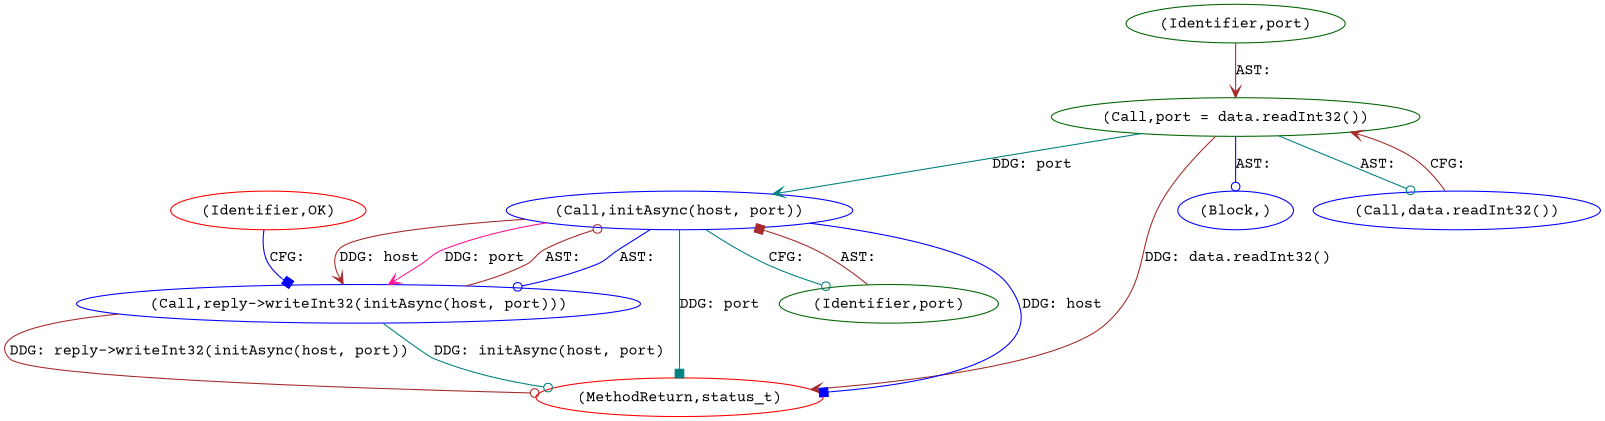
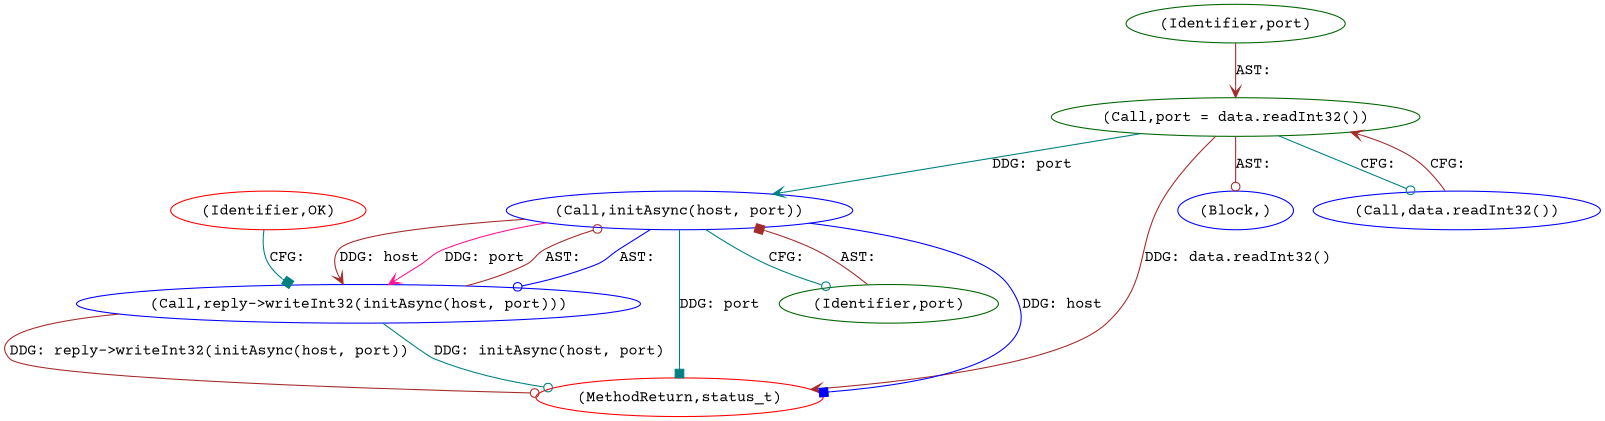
  digraph {
    fontname="Courier Prime"
    node [color=blue fontname="Courier Prime"]
    edge [arrowhead=odot color=brown fontname="Courier Prime"]
    n1 [color=darkgreen label="(Call,port = data.readInt32())"]
    n2 [label="(Call,initAsync(host, port))"]
    n3 [color=red label="(MethodReturn,status_t)"]
    n4 [label="(Block,)"]
    n5 [label="(Call,data.readInt32())"]
    n6 [label="(Call,reply->writeInt32(initAsync(host, port)))"]
    n7 [color=darkgreen label="(Identifier,port)"]
    n8 [color=red label="(Identifier,OK)"]
    n9 [color=darkgreen label="(Identifier,port)"]
    n1 -> n2 [arrowhead=vee color=teal label="DDG: port"]
    n1 -> n3 [arrowhead=vee label="DDG: data.readInt32()"]
-   n1 -> n4 [color=blue label="AST: "]
-   n1 -> n5 [color=teal label="AST: "]
+   n1 -> n4 [label="AST: "]
+   n1 -> n5 [color=teal label="CFG: "]
    n2 -> n3 [arrowhead=box color=blue label="DDG: host"]
    n2 -> n3 [arrowhead=box color=teal label="DDG: port"]
    n2 -> n6 [color=blue label="AST: "]
    n2 -> n6 [arrowhead=vee label="DDG: host"]
    n2 -> n6 [arrowhead=vee color=deeppink label="DDG: port"]
    n2 -> n7 [color=teal label="CFG: "]
    n5 -> n1 [arrowhead=vee label="CFG: "]
    n6 -> n2 [label="AST: "]
    n6 -> n3 [label="DDG: reply->writeInt32(initAsync(host, port))"]
    n6 -> n3 [color=teal label="DDG: initAsync(host, port)"]
    n7 -> n2 [arrowhead=box label="AST: "]
-   n8 -> n6 [arrowhead=box color=blue label="CFG: "]
+   n8 -> n6 [arrowhead=box color=teal label="CFG: "]
    n9 -> n1 [arrowhead=vee label="AST: "]
  }
